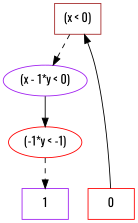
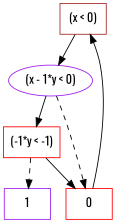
  digraph {
    fontname=Oswald
    rankdir=TB
    node [color=red fontname=Oswald shape=box]
    edge [fontname=Oswald]
    n1 [color=brown label="(x < 0)"]
    n2 [label=0]
    n3 [color=purple label=1]
    n4 [color=purple label="(x - 1*y < 0)" shape=""]
-   n5 [label="(-1*y < -1)" shape=""]
+   n5 [label="(-1*y < -1)"]
    subgraph sub_1 {
      rank=same
      n1
    }
    subgraph sub_2 {
      rank=same
      n2
      n3
    }
    subgraph sub_3 {
      rank=same
      n4
    }
    subgraph sub_4 {
      rank=same
      n5
    }
-   n1 -> n4 [style=dashed]
+   n1 -> n4 [style=solid]
    n2 -> n1
+   n4 -> n2 [style=dashed]
    n4 -> n5
+   n5 -> n2
    n5 -> n3 [style=dashed]
  }
